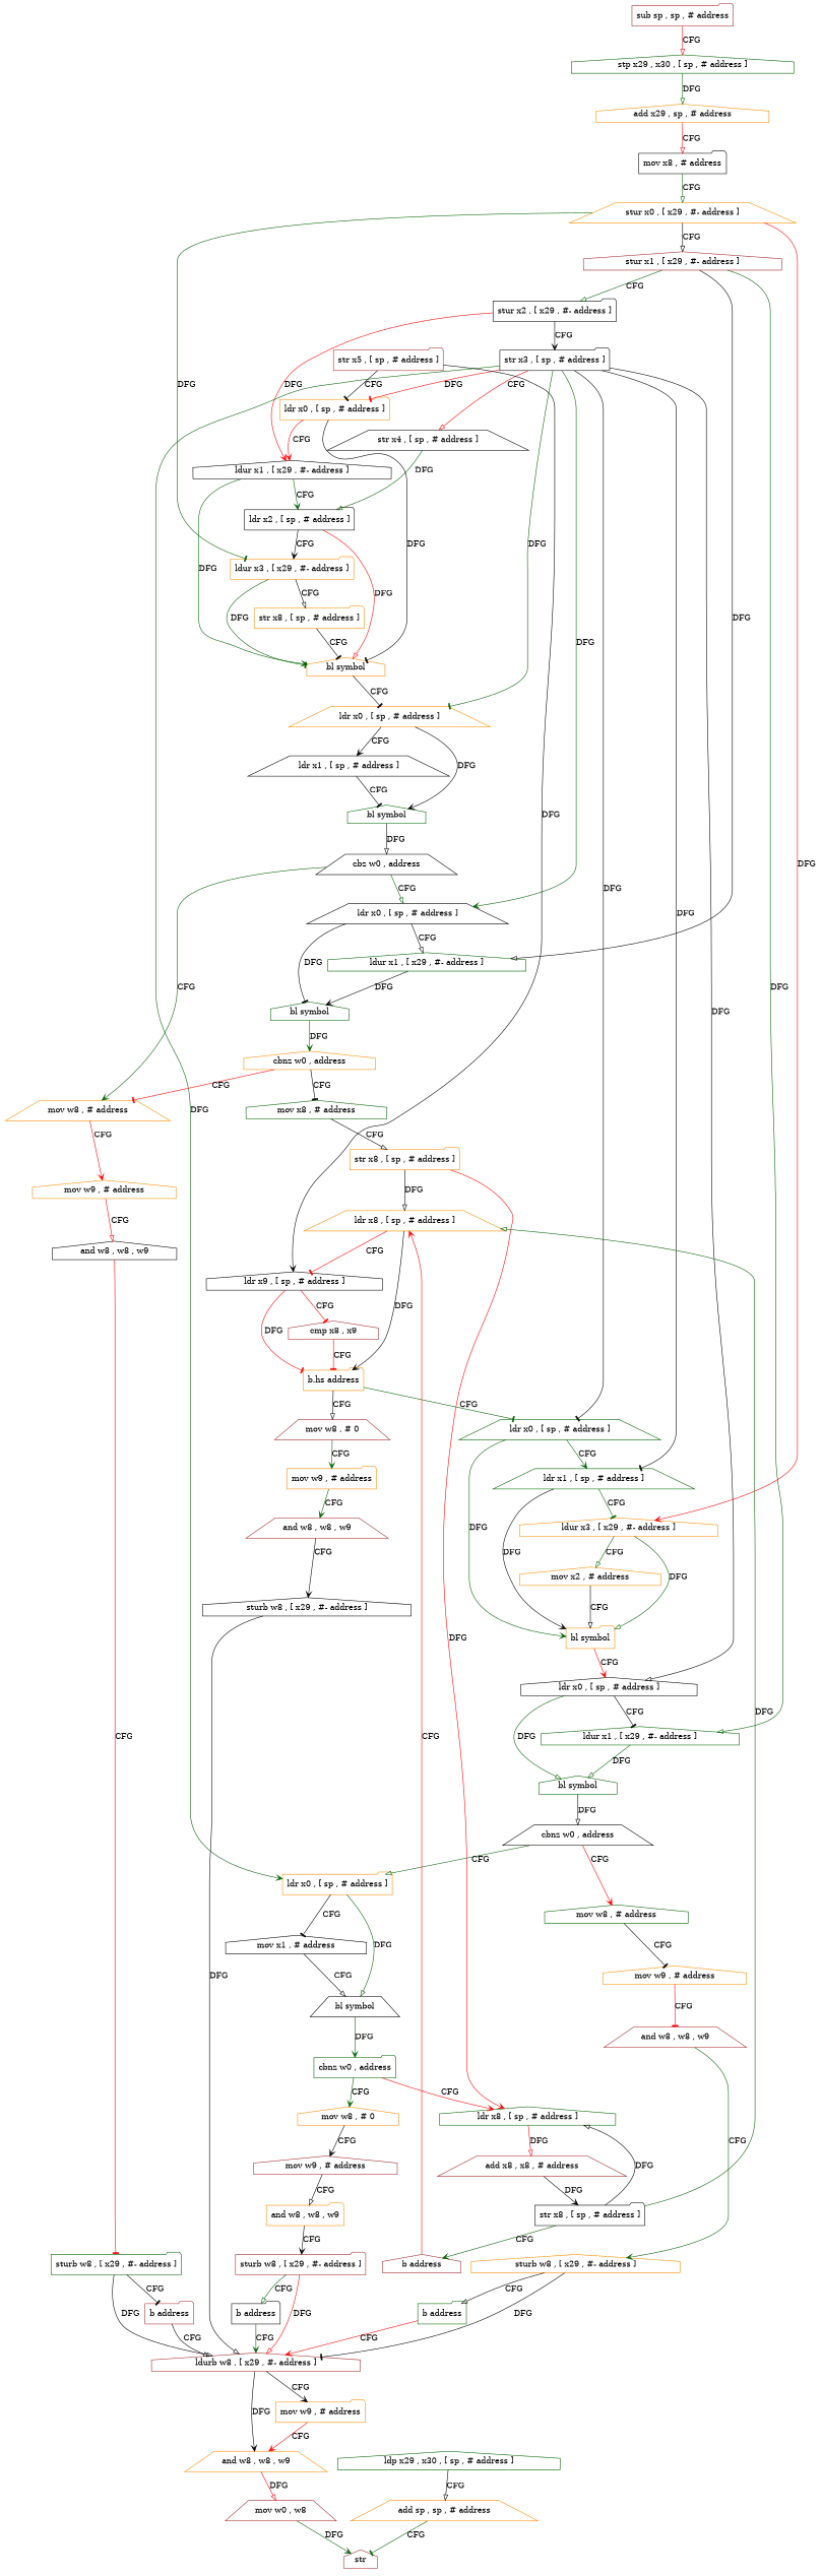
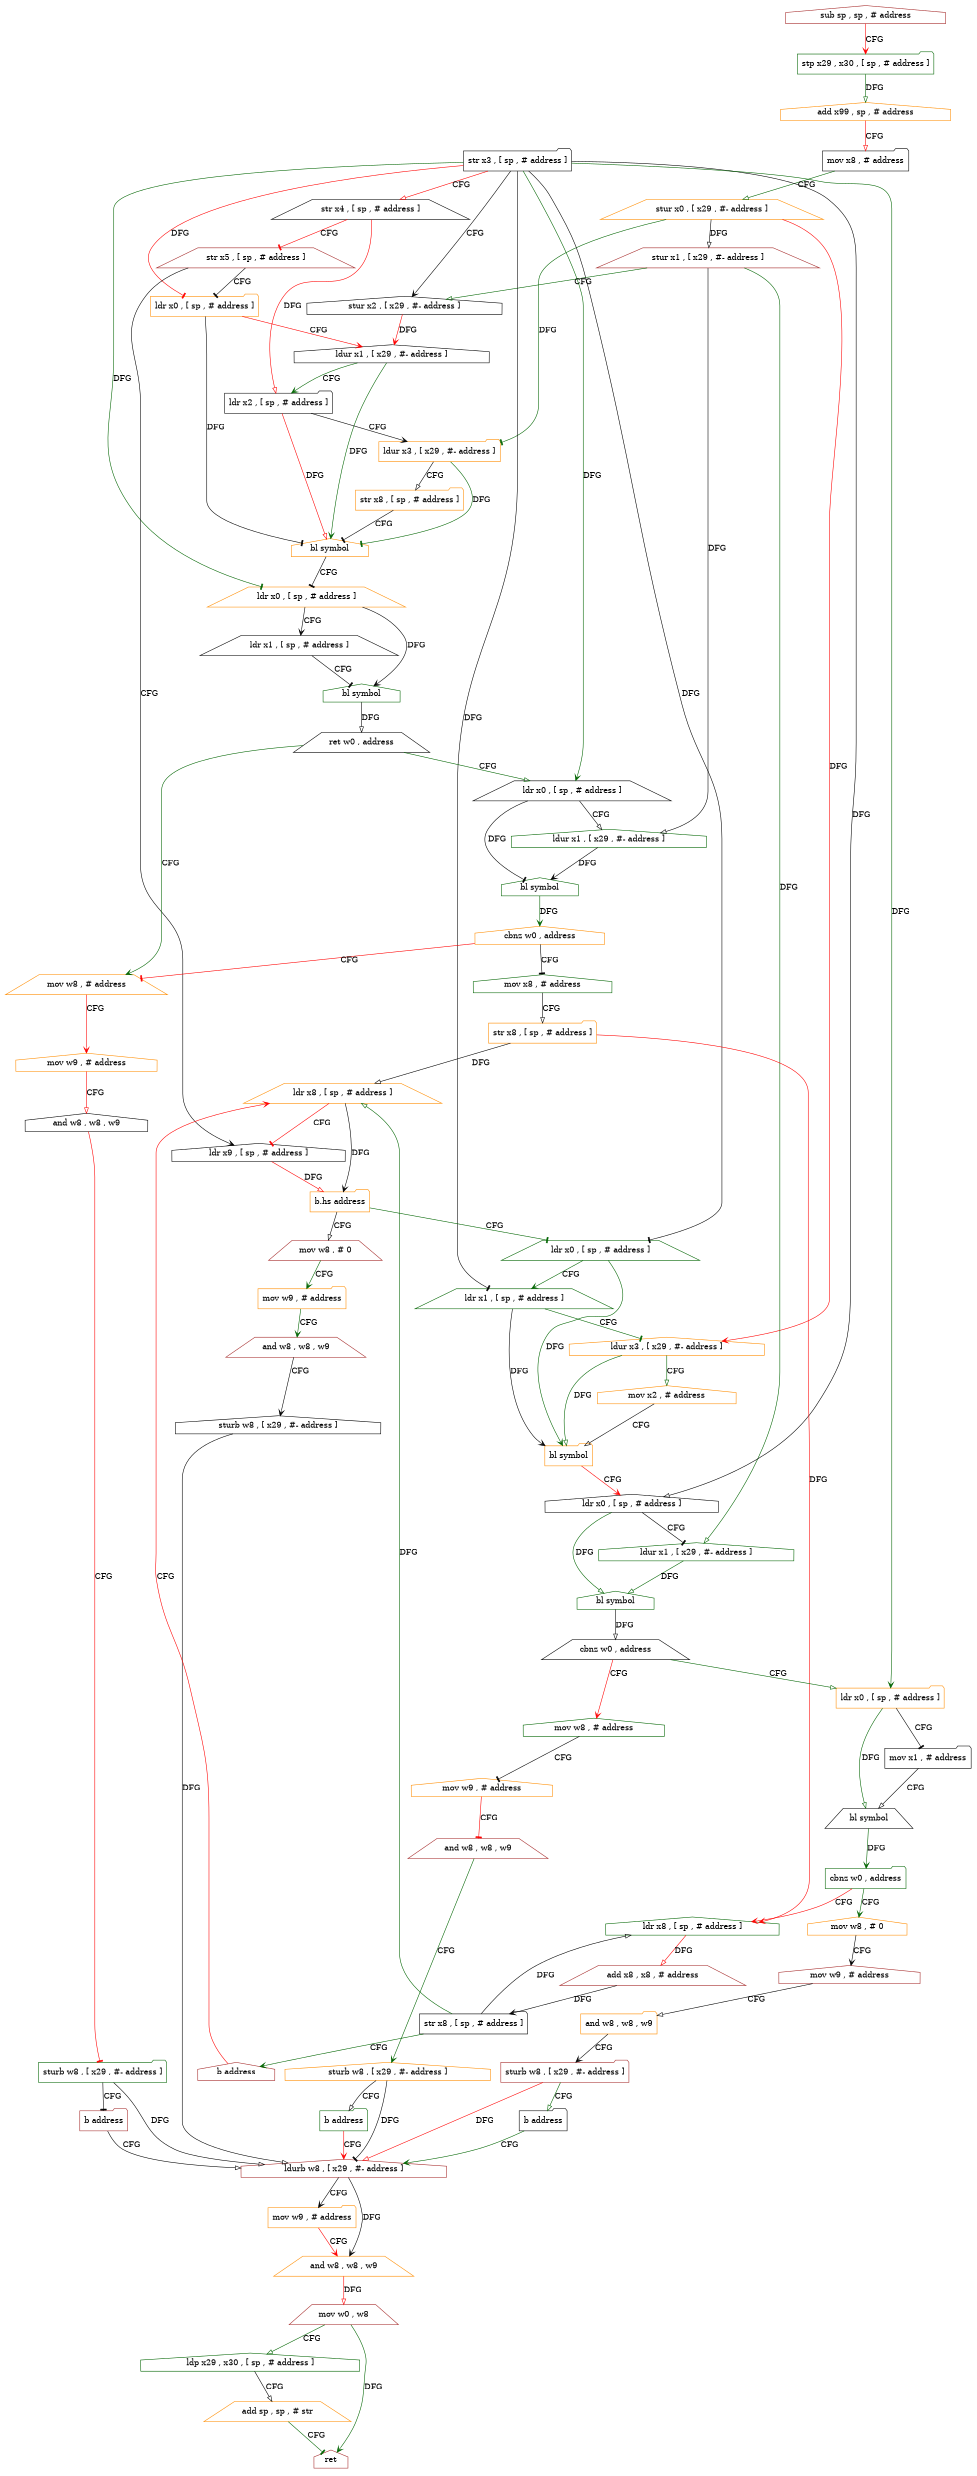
  digraph {
    node [color=darkorange shape=house]
    edge [arrowhead=vee color=black]
-   n1 [color=brown label="sub sp , sp , # address" shape=folder]
-   n2 [color=darkgreen label="stp x29 , x30 , [ sp , # address ]"]
-   n3 [label="add x29 , sp , # address"]
+   n1 [color=brown label="sub sp , sp , # address"]
+   n2 [color=darkgreen label="stp x29 , x30 , [ sp , # address ]" shape=folder]
+   n3 [label="add x99 , sp , # address"]
    n4 [color=black label="mov x8 , # address" shape=folder]
    n5 [label="stur x0 , [ x29 , #- address ]" shape=trapezium]
-   n6 [color=brown label="stur x1 , [ x29 , #- address ]"]
+   n6 [color=brown label="stur x1 , [ x29 , #- address ]" shape=trapezium]
    n7 [label="ldur x3 , [ x29 , #- address ]" shape=folder]
    n8 [label="ldur x3 , [ x29 , #- address ]"]
-   n9 [color=black label="stur x2 , [ x29 , #- address ]" shape=folder]
+   n9 [color=black label="stur x2 , [ x29 , #- address ]"]
    n10 [color=darkgreen label="ldur x1 , [ x29 , #- address ]"]
    n11 [color=darkgreen label="ldur x1 , [ x29 , #- address ]"]
    n12 [label="bl symbol"]
    n13 [label="str x8 , [ sp , # address ]" shape=folder]
    n14 [label="bl symbol" shape=folder]
    n15 [label="mov x2 , # address"]
    n16 [color=black label="str x3 , [ sp , # address ]" shape=folder]
    n17 [color=black label="ldur x1 , [ x29 , #- address ]"]
    n18 [color=darkgreen label="bl symbol"]
    n19 [color=darkgreen label="bl symbol"]
    n20 [color=black label="str x4 , [ sp , # address ]" shape=trapezium]
    n21 [label="ldr x0 , [ sp , # address ]" shape=folder]
    n22 [label="ldr x0 , [ sp , # address ]" shape=trapezium]
    n23 [color=black label="ldr x0 , [ sp , # address ]" shape=trapezium]
    n24 [color=darkgreen label="ldr x0 , [ sp , # address ]" shape=trapezium]
    n25 [color=darkgreen label="ldr x1 , [ sp , # address ]" shape=trapezium]
    n26 [color=black label="ldr x0 , [ sp , # address ]"]
    n27 [label="ldr x0 , [ sp , # address ]" shape=folder]
    n28 [color=black label="ldr x2 , [ sp , # address ]" shape=folder]
-   n29 [color=brown label="str x5 , [ sp , # address ]" shape=folder]
+   n29 [color=brown label="str x5 , [ sp , # address ]" shape=trapezium]
    n30 [color=black label="ldr x1 , [ sp , # address ]" shape=trapezium]
    n31 [color=darkgreen label="bl symbol"]
-   n32 [color=black label="mov x1 , # address"]
+   n32 [color=black label="mov x1 , # address" shape=folder]
    n33 [color=black label="bl symbol" shape=trapezium]
    n34 [color=black label="ldr x9 , [ sp , # address ]"]
    n35 [label="b.hs address" shape=folder]
-   n36 [color=brown label="cmp x8 , x9"]
-   n37 [color=black label="cbz w0 , address" shape=trapezium]
+   n37 [color=black label="ret w0 , address" shape=trapezium]
    n38 [label="mov w8 , # address" shape=trapezium]
    n39 [label="mov w9 , # address"]
    n40 [color=black label="and w8 , w8 , w9"]
    n41 [label="cbnz w0 , address"]
    n42 [color=darkgreen label="sturb w8 , [ x29 , #- address ]" shape=folder]
    n43 [color=brown label="b address" shape=folder]
    n44 [color=brown label="ldurb w8 , [ x29 , #- address ]"]
    n45 [label="mov w9 , # address" shape=folder]
    n46 [label="and w8 , w8 , w9" shape=trapezium]
    n47 [color=brown label="mov w0 , w8" shape=trapezium]
    n48 [color=darkgreen label="mov x8 , # address"]
    n49 [label="str x8 , [ sp , # address ]" shape=folder]
    n50 [label="ldr x8 , [ sp , # address ]" shape=trapezium]
    n51 [color=darkgreen label="ldr x8 , [ sp , # address ]"]
    n52 [color=darkgreen label="ldp x29 , x30 , [ sp , # address ]"]
-   n53 [color=brown label=str]
-   n54 [label="add sp , sp , # address" shape=trapezium]
+   n53 [color=brown label=ret]
+   n54 [label="add sp , sp , # str" shape=trapezium]
    n55 [color=brown label="add x8 , x8 , # address" shape=trapezium]
    n56 [color=brown label="mov w8 , # 0" shape=trapezium]
    n57 [label="mov w9 , # address" shape=folder]
    n58 [color=brown label="and w8 , w8 , w9" shape=trapezium]
    n59 [color=black label="sturb w8 , [ x29 , #- address ]"]
    n60 [color=black label="cbnz w0 , address" shape=trapezium]
    n61 [color=darkgreen label="mov w8 , # address"]
    n62 [label="mov w9 , # address"]
    n63 [color=darkgreen label="cbnz w0 , address" shape=folder]
    n64 [color=brown label="and w8 , w8 , w9" shape=trapezium]
    n65 [label="mov w8 , # 0"]
    n66 [color=brown label="mov w9 , # address"]
    n67 [color=black label="str x8 , [ sp , # address ]" shape=folder]
    n68 [label="and w8 , w8 , w9" shape=folder]
    n69 [label="sturb w8 , [ x29 , #- address ]"]
    n70 [color=darkgreen label="b address" shape=folder]
    n71 [color=brown label="b address"]
    n72 [color=brown label="sturb w8 , [ x29 , #- address ]" shape=folder]
    n73 [color=black label="b address" shape=folder]
-   n1 -> n2 [arrowhead=onormal color=red label=CFG]
+   n1 -> n2 [color=red label=CFG]
    n2 -> n3 [arrowhead=onormal color=darkgreen label=DFG]
    n3 -> n4 [arrowhead=onormal color=red label=CFG]
    n4 -> n5 [arrowhead=onormal color=darkgreen label=CFG]
-   n5 -> n6 [arrowhead=onormal label=CFG]
+   n5 -> n6 [arrowhead=onormal label=DFG]
    n5 -> n7 [arrowhead=tee color=darkgreen label=DFG]
    n5 -> n8 [color=red label=DFG]
    n6 -> n9 [arrowhead=onormal color=darkgreen label=CFG]
    n6 -> n10 [arrowhead=onormal label=DFG]
    n6 -> n11 [arrowhead=onormal color=darkgreen label=DFG]
    n7 -> n12 [arrowhead=tee color=darkgreen label=DFG]
    n7 -> n13 [arrowhead=onormal label=CFG]
    n8 -> n14 [arrowhead=onormal color=darkgreen label=DFG]
    n8 -> n15 [arrowhead=onormal color=darkgreen label=CFG]
-   n9 -> n16 [label=CFG]
+   n16 -> n9 [label=CFG]
    n9 -> n17 [color=red label=DFG]
    n10 -> n18 [label=DFG]
    n11 -> n19 [arrowhead=onormal color=darkgreen label=DFG]
    n12 -> n22 [arrowhead=tee label=CFG]
    n13 -> n12 [arrowhead=tee label=CFG]
    n14 -> n26 [color=red label=CFG]
    n15 -> n14 [arrowhead=onormal label=CFG]
    n16 -> n20 [arrowhead=onormal color=red label=CFG]
    n16 -> n21 [arrowhead=tee color=red label=DFG]
    n16 -> n22 [arrowhead=tee color=darkgreen label=DFG]
    n16 -> n23 [color=darkgreen label=DFG]
    n16 -> n24 [arrowhead=tee label=DFG]
    n16 -> n25 [arrowhead=tee label=DFG]
    n16 -> n26 [arrowhead=onormal label=DFG]
    n16 -> n27 [color=darkgreen label=DFG]
    n17 -> n12 [color=darkgreen label=DFG]
    n17 -> n28 [color=darkgreen label=CFG]
    n18 -> n41 [color=darkgreen label=DFG]
    n19 -> n60 [arrowhead=onormal label=DFG]
-   n20 -> n28 [arrowhead=onormal color=darkgreen label=DFG]
+   n20 -> n28 [arrowhead=onormal color=red label=DFG]
+   n20 -> n29 [arrowhead=tee color=red label=CFG]
    n21 -> n12 [arrowhead=tee label=DFG]
    n21 -> n17 [color=red label=CFG]
    n22 -> n30 [label=CFG]
    n22 -> n31 [label=DFG]
    n23 -> n10 [arrowhead=onormal label=CFG]
    n23 -> n18 [arrowhead=tee label=DFG]
    n24 -> n14 [color=darkgreen label=DFG]
    n24 -> n25 [color=darkgreen label=CFG]
    n25 -> n8 [arrowhead=tee color=darkgreen label=CFG]
    n25 -> n14 [label=DFG]
    n26 -> n11 [arrowhead=tee label=CFG]
    n26 -> n19 [arrowhead=onormal color=darkgreen label=DFG]
    n27 -> n32 [arrowhead=tee label=CFG]
    n27 -> n33 [arrowhead=onormal color=darkgreen label=DFG]
    n28 -> n7 [label=CFG]
    n28 -> n12 [arrowhead=onormal color=red label=DFG]
    n29 -> n21 [arrowhead=tee label=CFG]
-   n29 -> n34 [label=DFG]
+   n29 -> n34 [label=CFG]
    n30 -> n31 [arrowhead=tee label=CFG]
    n31 -> n37 [arrowhead=onormal label=DFG]
    n32 -> n33 [arrowhead=onormal label=CFG]
    n33 -> n63 [color=darkgreen label=DFG]
-   n34 -> n35 [arrowhead=tee color=red label=DFG]
-   n34 -> n36 [arrowhead=tee color=red label=CFG]
+   n34 -> n35 [arrowhead=onormal color=red label=DFG]
    n35 -> n24 [arrowhead=tee color=darkgreen label=CFG]
    n35 -> n56 [arrowhead=onormal label=CFG]
-   n36 -> n35 [arrowhead=tee color=red label=CFG]
    n37 -> n23 [arrowhead=onormal color=darkgreen label=CFG]
    n37 -> n38 [color=darkgreen label=CFG]
    n38 -> n39 [color=red label=CFG]
    n39 -> n40 [arrowhead=onormal color=red label=CFG]
    n40 -> n42 [arrowhead=tee color=red label=CFG]
    n41 -> n38 [arrowhead=tee color=red label=CFG]
    n41 -> n48 [arrowhead=tee label=CFG]
    n42 -> n43 [arrowhead=tee label=CFG]
    n42 -> n44 [arrowhead=onormal label=DFG]
    n43 -> n44 [arrowhead=onormal label=CFG]
    n44 -> n45 [label=CFG]
    n44 -> n46 [label=DFG]
    n45 -> n46 [color=red label=CFG]
    n46 -> n47 [arrowhead=onormal color=red label=DFG]
+   n47 -> n52 [arrowhead=onormal color=darkgreen label=CFG]
    n47 -> n53 [color=darkgreen label=DFG]
    n48 -> n49 [arrowhead=onormal label=CFG]
    n49 -> n50 [arrowhead=onormal label=DFG]
    n49 -> n51 [color=red label=DFG]
    n50 -> n34 [arrowhead=tee color=red label=CFG]
    n50 -> n35 [label=DFG]
    n51 -> n55 [arrowhead=onormal color=red label=DFG]
    n52 -> n54 [arrowhead=onormal label=CFG]
    n54 -> n53 [arrowhead=tee color=darkgreen label=CFG]
    n55 -> n67 [label=DFG]
    n56 -> n57 [color=darkgreen label=CFG]
    n57 -> n58 [color=darkgreen label=CFG]
    n58 -> n59 [label=CFG]
    n59 -> n44 [arrowhead=onormal label=DFG]
    n60 -> n27 [arrowhead=onormal color=darkgreen label=CFG]
    n60 -> n61 [color=red label=CFG]
    n61 -> n62 [arrowhead=tee label=CFG]
    n62 -> n64 [arrowhead=tee color=red label=CFG]
    n63 -> n51 [color=red label=CFG]
    n63 -> n65 [color=darkgreen label=CFG]
    n64 -> n69 [color=darkgreen label=CFG]
    n65 -> n66 [label=CFG]
    n66 -> n68 [arrowhead=onormal label=CFG]
    n67 -> n50 [arrowhead=onormal color=darkgreen label=DFG]
    n67 -> n51 [arrowhead=onormal label=DFG]
    n67 -> n71 [color=darkgreen label=CFG]
    n68 -> n72 [label=CFG]
    n69 -> n44 [arrowhead=tee label=DFG]
    n69 -> n70 [arrowhead=onormal label=CFG]
    n70 -> n44 [color=red label=CFG]
    n71 -> n50 [color=red label=CFG]
    n72 -> n44 [arrowhead=onormal color=red label=DFG]
    n72 -> n73 [arrowhead=onormal color=darkgreen label=CFG]
    n73 -> n44 [color=darkgreen label=CFG]
  }
